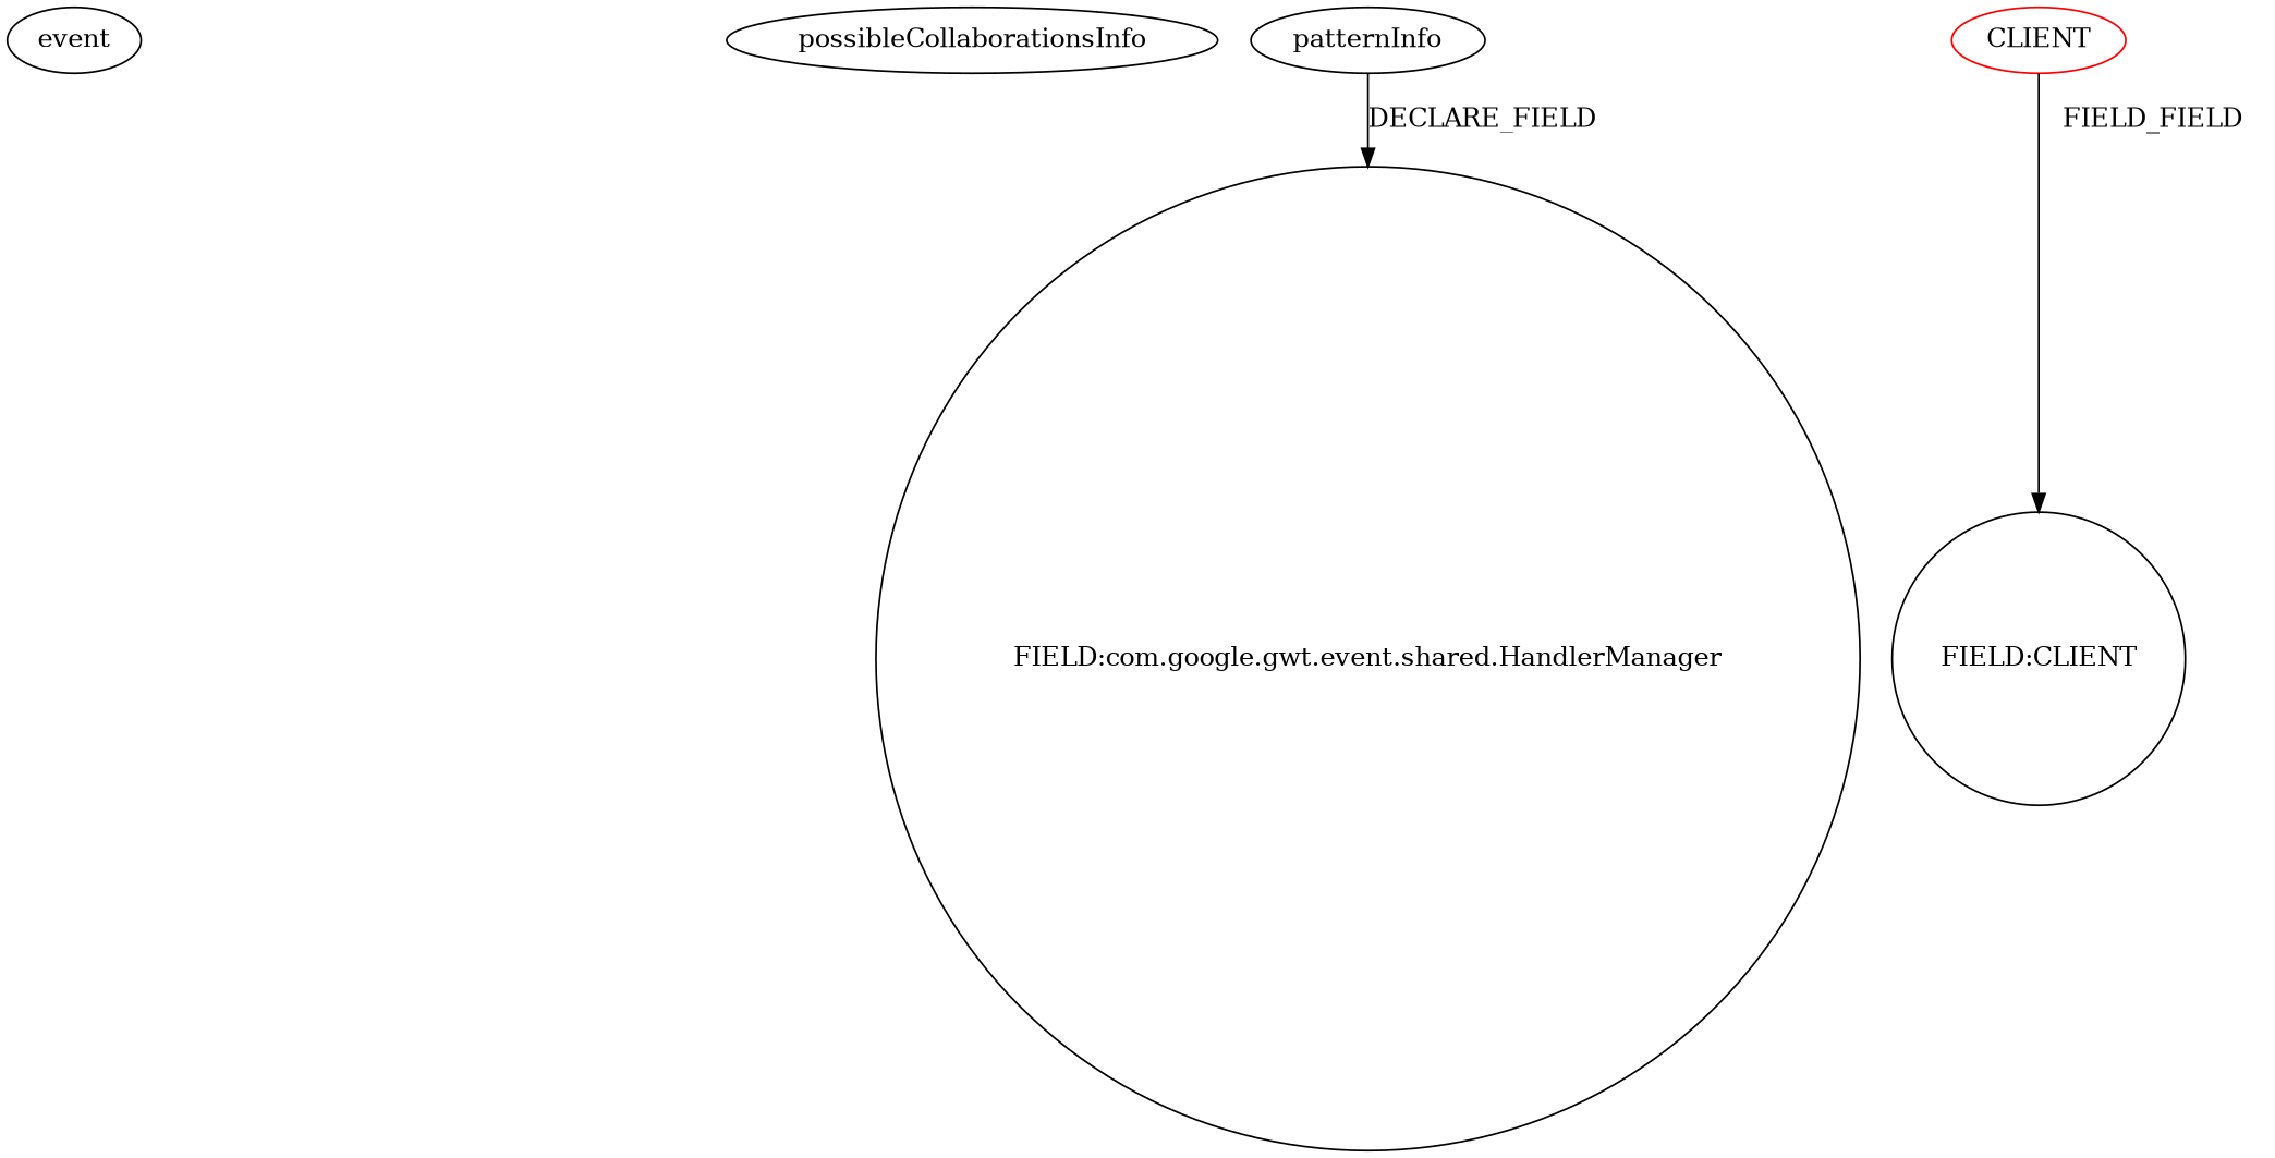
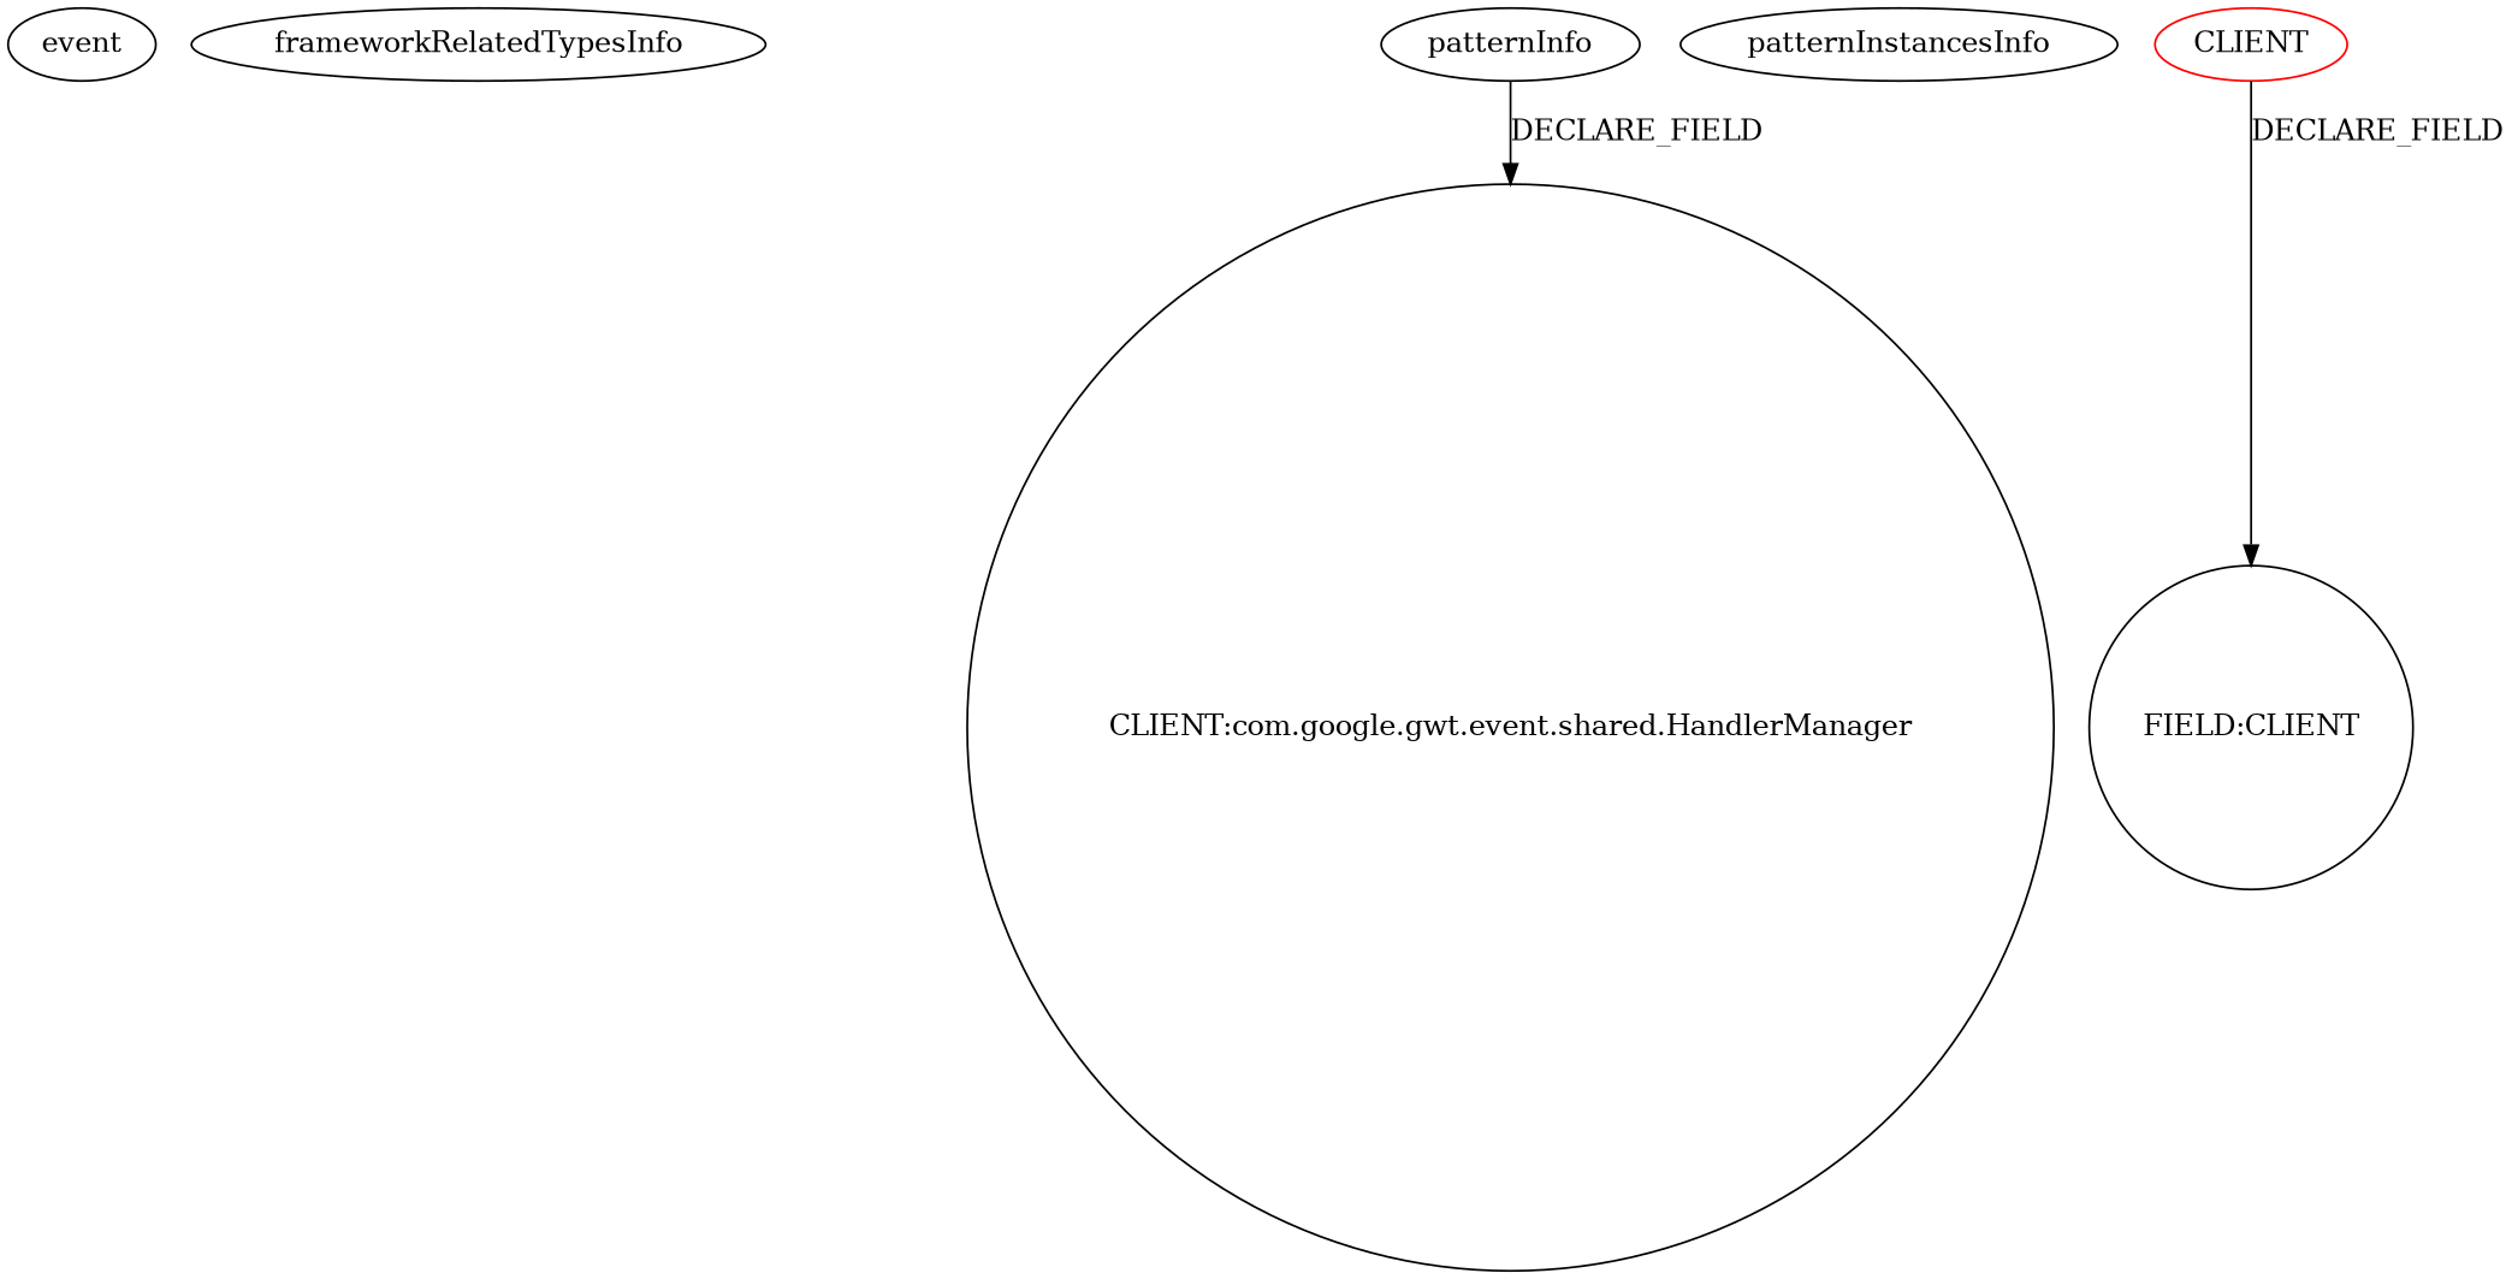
  digraph {
    n1 [category=pattern graphId=993 isAnonymous=false label=event possibleRelation=false]
-   possibleCollaborationsInfo
+   frameworkRelatedTypesInfo
    patternInfo [frequency=2.0 patternRootClient=0]
-   n5 [isFrameworkType=false label="FIELD:com.google.gwt.event.shared.HandlerManager" shape=circle vertexType=FIELD_DECLARATION]
+   n5 [isFrameworkType=false label="CLIENT:com.google.gwt.event.shared.HandlerManager" shape=circle vertexType=FIELD_DECLARATION]
+   patternInstancesInfo [0="Tok-Ziraja222~/Tok-Ziraja222/Ziraja222-master/src/ziraja/client/AppController.java~AppController~396" 1="mguiral-GwtVideoLib~/mguiral-GwtVideoLib/GwtVideoLib-master/src/gwt/html5/video/client/VideoWidget.java~VideoWidget~4005"]
    n7 [color=red isFrameworkType=false label=CLIENT vertexType=ROOT_CLIENT_CLASS_DECLARATION]
    n8 [isFrameworkType=false label="FIELD:CLIENT" shape=circle vertexType=FIELD_DECLARATION]
    patternInfo -> n5 [label=DECLARE_FIELD]
-   n7 -> n8 [label=FIELD_FIELD]
+   n7 -> n8 [label=DECLARE_FIELD]
  }
